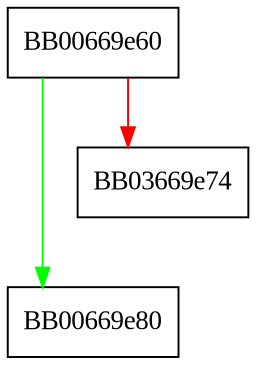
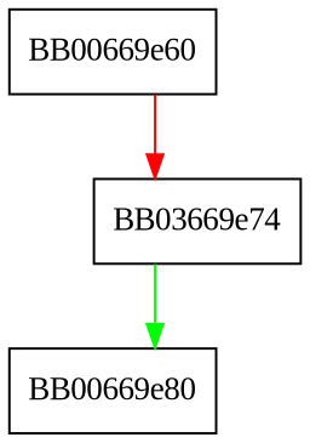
  digraph {
    fontname="Liberation Serif"
    splines=ortho
    node [fontname="Liberation Serif" shape=box]
    edge [fontname="Liberation Serif"]
    BB00669e60
    BB00669e80
    n3 [label=BB03669e74]
-   BB00669e60 -> BB00669e80 [color=green]
+   n3 -> BB00669e80 [color=green]
    BB00669e60 -> n3 [color=red]
  }
